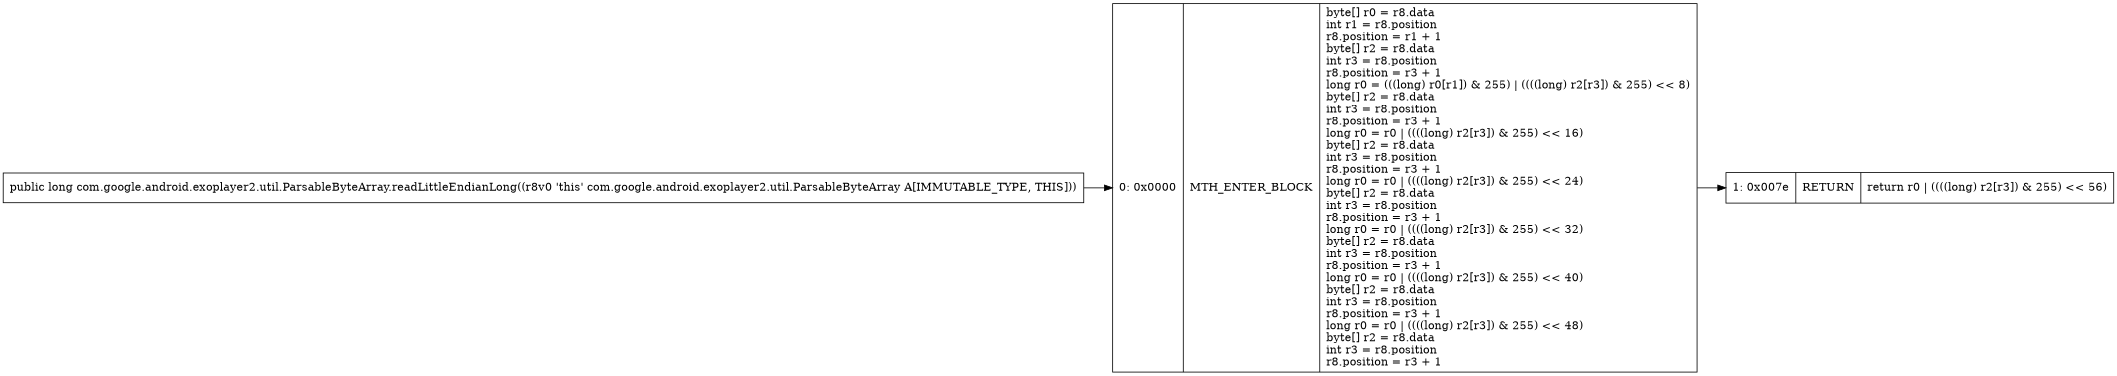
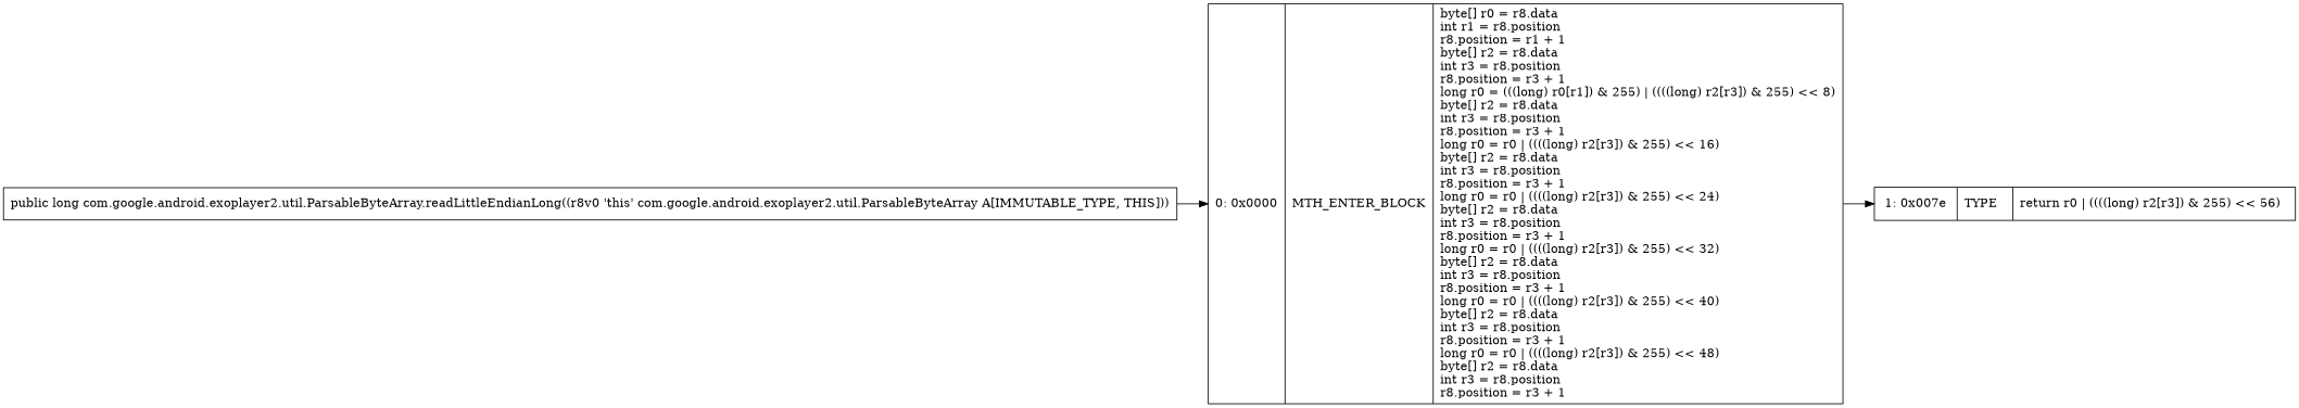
  digraph {
    rankdir=LR
    node [shape=record]
    n1 [label="{0\:\ 0x0000|MTH_ENTER_BLOCK\l|byte[] r0 = r8.data\lint r1 = r8.position\lr8.position = r1 + 1\lbyte[] r2 = r8.data\lint r3 = r8.position\lr8.position = r3 + 1\llong r0 = (((long) r0[r1]) & 255) \| ((((long) r2[r3]) & 255) \<\< 8)\lbyte[] r2 = r8.data\lint r3 = r8.position\lr8.position = r3 + 1\llong r0 = r0 \| ((((long) r2[r3]) & 255) \<\< 16)\lbyte[] r2 = r8.data\lint r3 = r8.position\lr8.position = r3 + 1\llong r0 = r0 \| ((((long) r2[r3]) & 255) \<\< 24)\lbyte[] r2 = r8.data\lint r3 = r8.position\lr8.position = r3 + 1\llong r0 = r0 \| ((((long) r2[r3]) & 255) \<\< 32)\lbyte[] r2 = r8.data\lint r3 = r8.position\lr8.position = r3 + 1\llong r0 = r0 \| ((((long) r2[r3]) & 255) \<\< 40)\lbyte[] r2 = r8.data\lint r3 = r8.position\lr8.position = r3 + 1\llong r0 = r0 \| ((((long) r2[r3]) & 255) \<\< 48)\lbyte[] r2 = r8.data\lint r3 = r8.position\lr8.position = r3 + 1\l}"]
-   n2 [label="{1\:\ 0x007e|RETURN\l|return r0 \| ((((long) r2[r3]) & 255) \<\< 56)\l}"]
+   n2 [label="{1\:\ 0x007e|TYPE\l|return r0 \| ((((long) r2[r3]) & 255) \<\< 56)\l}"]
    n3 [label="{public long com.google.android.exoplayer2.util.ParsableByteArray.readLittleEndianLong((r8v0 'this' com.google.android.exoplayer2.util.ParsableByteArray A[IMMUTABLE_TYPE, THIS])) }"]
    n1 -> n2
    n3 -> n1
  }
